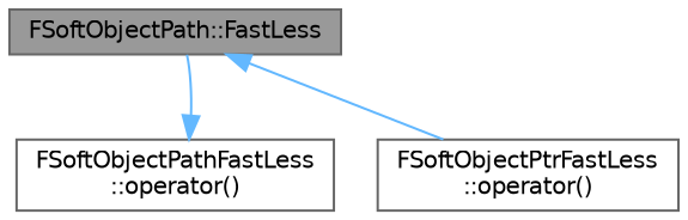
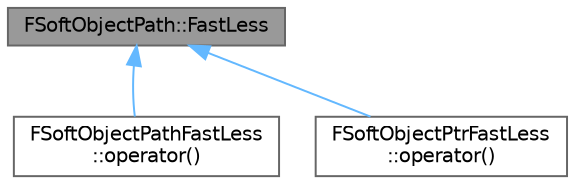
  digraph {
    rankdir=TB
    node [color=grey40 fillcolor=white fontname=Helvetica fontsize=10 shape=box style=filled]
    edge [color=steelblue1 dir=back fontname=Helvetica fontsize=10 labelfontname=Helvetica labelfontsize=10 style=solid]
    n1 [color=gray40 fillcolor=grey60 fontcolor=black height=0.2 label="FSoftObjectPath::FastLess" width=0.4]
    n2 [height=0.2 label="FSoftObjectPathFastLess\l::operator()" width=0.4]
    n3 [height=0.2 label="FSoftObjectPtrFastLess\l::operator()" width=0.4]
-   n2 -> n1
+   n1 -> n2
    n1 -> n3
  }
